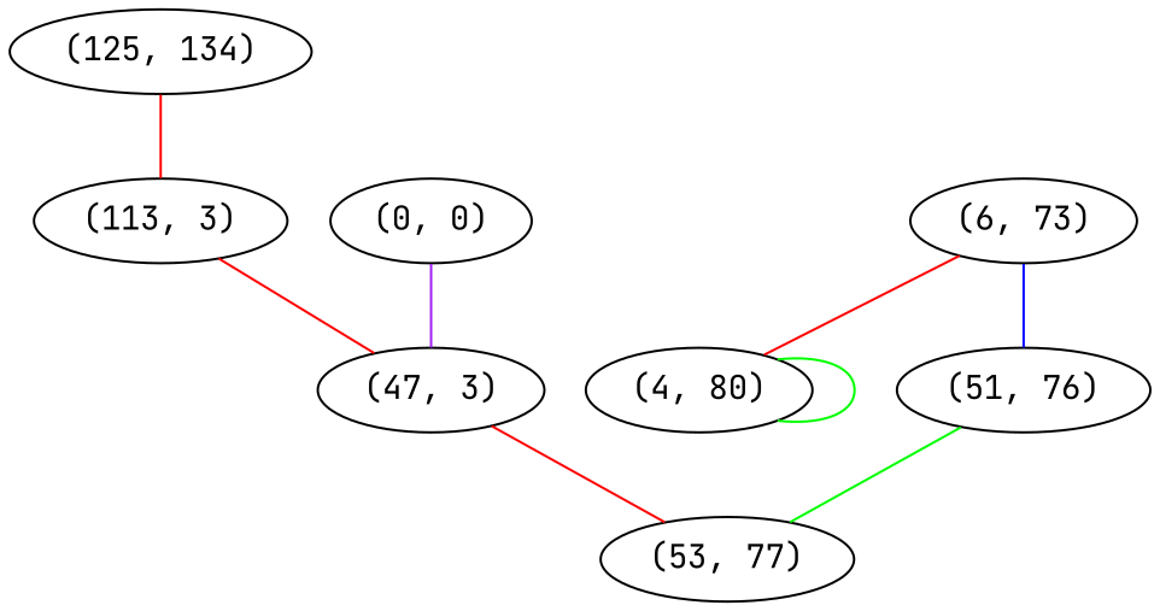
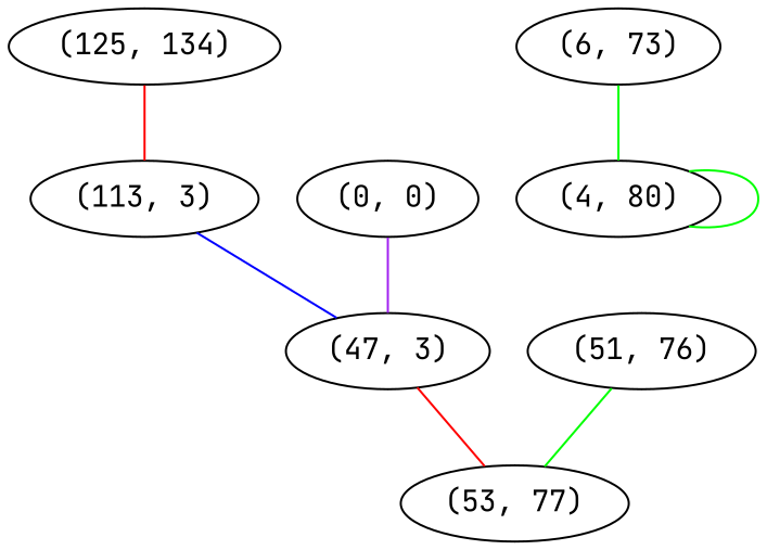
  graph {
    fontname="JetBrains Mono"
    node [fontname="JetBrains Mono"]
    edge [color=green fontname="JetBrains Mono" weight=1]
    "(125, 134)"
    "(113, 3)"
    n3 [label="(47, 3)"]
    "(6, 73)"
    "(4, 80)"
    "(51, 76)"
    "(53, 77)"
    "(0, 0)"
    "(125, 134)" -- "(113, 3)" [color=red]
-   "(113, 3)" -- n3 [color=red weight=3]
+   "(113, 3)" -- n3 [color=blue weight=3]
    n3 -- "(53, 77)" [color=red]
-   "(6, 73)" -- "(4, 80)" [color=red weight=2]
-   "(6, 73)" -- "(51, 76)" [color=blue weight=3]
+   "(6, 73)" -- "(4, 80)" [weight=2]
    "(4, 80)" -- "(4, 80)" [weight=2]
    "(51, 76)" -- "(53, 77)"
    "(0, 0)" -- n3 [color=purple weight=4]
  }
